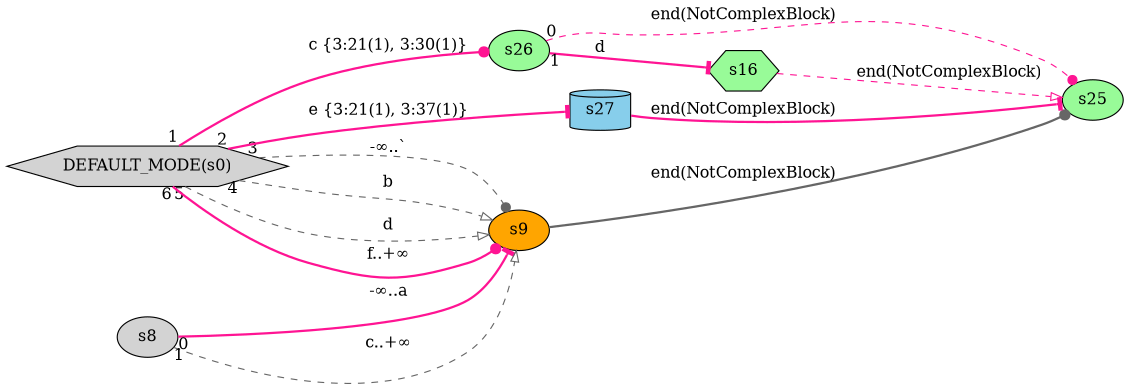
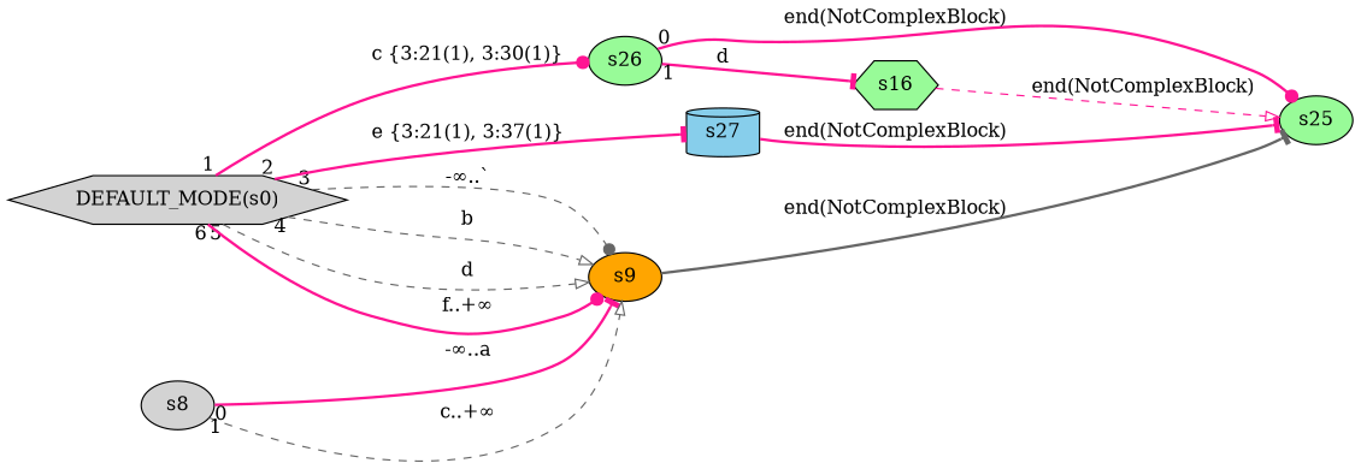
  digraph {
    rankdir=LR
    node [fillcolor=palegreen shape=ellipse style=filled]
    edge [arrowhead=tee color=deeppink style=bold]
    "DEFAULT_MODE(s0)" [fillcolor=lightgrey shape=hexagon]
    s9 [fillcolor=orange]
    s26
    s27 [fillcolor=skyblue shape=cylinder]
    s8 [fillcolor=lightgrey]
    s25
    s16 [shape=hexagon]
    "DEFAULT_MODE(s0)" -> s9 [arrowhead=dot color=gray40 label="-∞..`" style=dashed taillabel=3]
    "DEFAULT_MODE(s0)" -> s9 [arrowhead=onormal color=gray40 label=b style=dashed taillabel=4]
    "DEFAULT_MODE(s0)" -> s9 [arrowhead=onormal color=gray40 label=d style=dashed taillabel=5]
    "DEFAULT_MODE(s0)" -> s9 [arrowhead=dot label="f..+∞" taillabel=6]
    "DEFAULT_MODE(s0)" -> s26 [arrowhead=dot label="c {3:21(1), 3:30(1)}" taillabel=1]
    "DEFAULT_MODE(s0)" -> s27 [label="e {3:21(1), 3:37(1)}" taillabel=2]
-   s9 -> s25 [arrowhead=dot color=gray40 label="end(NotComplexBlock)"]
-   s26 -> s25 [arrowhead=dot label="end(NotComplexBlock)" style=dashed taillabel=0]
+   s9 -> s25 [color=gray40 label="end(NotComplexBlock)"]
+   s26 -> s25 [arrowhead=dot label="end(NotComplexBlock)" taillabel=0]
    s26 -> s16 [label=d taillabel=1]
    s27 -> s25 [label="end(NotComplexBlock)"]
    s8 -> s9 [label="-∞..a" taillabel=0]
    s8 -> s9 [arrowhead=onormal color=gray40 label="c..+∞" style=dashed taillabel=1]
    s16 -> s25 [arrowhead=onormal label="end(NotComplexBlock)" style=dashed]
  }
